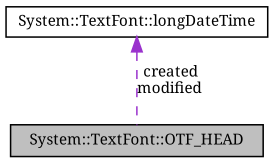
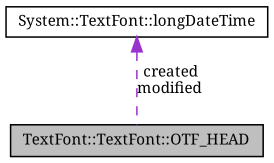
  digraph {
    fontname="Noto Serif"
    node [color=black fontname="Noto Serif" fontsize=10 shape=record style=filled]
-   n1 [fillcolor=grey75 fontcolor=black height=0.2 label="System::TextFont::OTF_HEAD" width=0.4]
+   n1 [fillcolor=grey75 fontcolor=black height=0.2 label="TextFont::TextFont::OTF_HEAD" width=0.4]
    n2 [fillcolor=white height=0.2 label="System::TextFont::longDateTime" width=0.4]
    n2 -> n1 [color=darkorchid3 dir=back fontname="Noto Serif" fontsize=10 label=" created\nmodified" labelfontname=Helvetica labelfontsize=10 style=dashed]
  }
